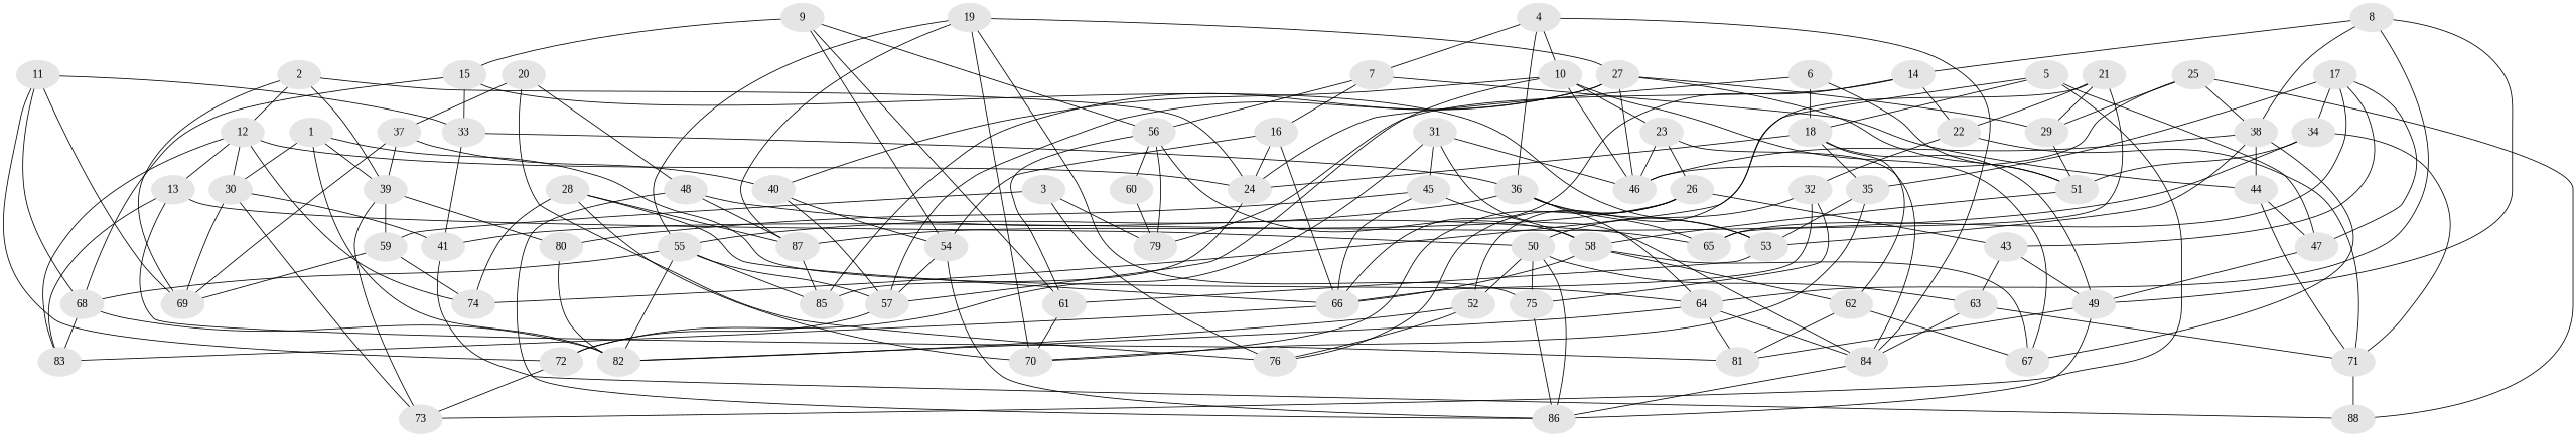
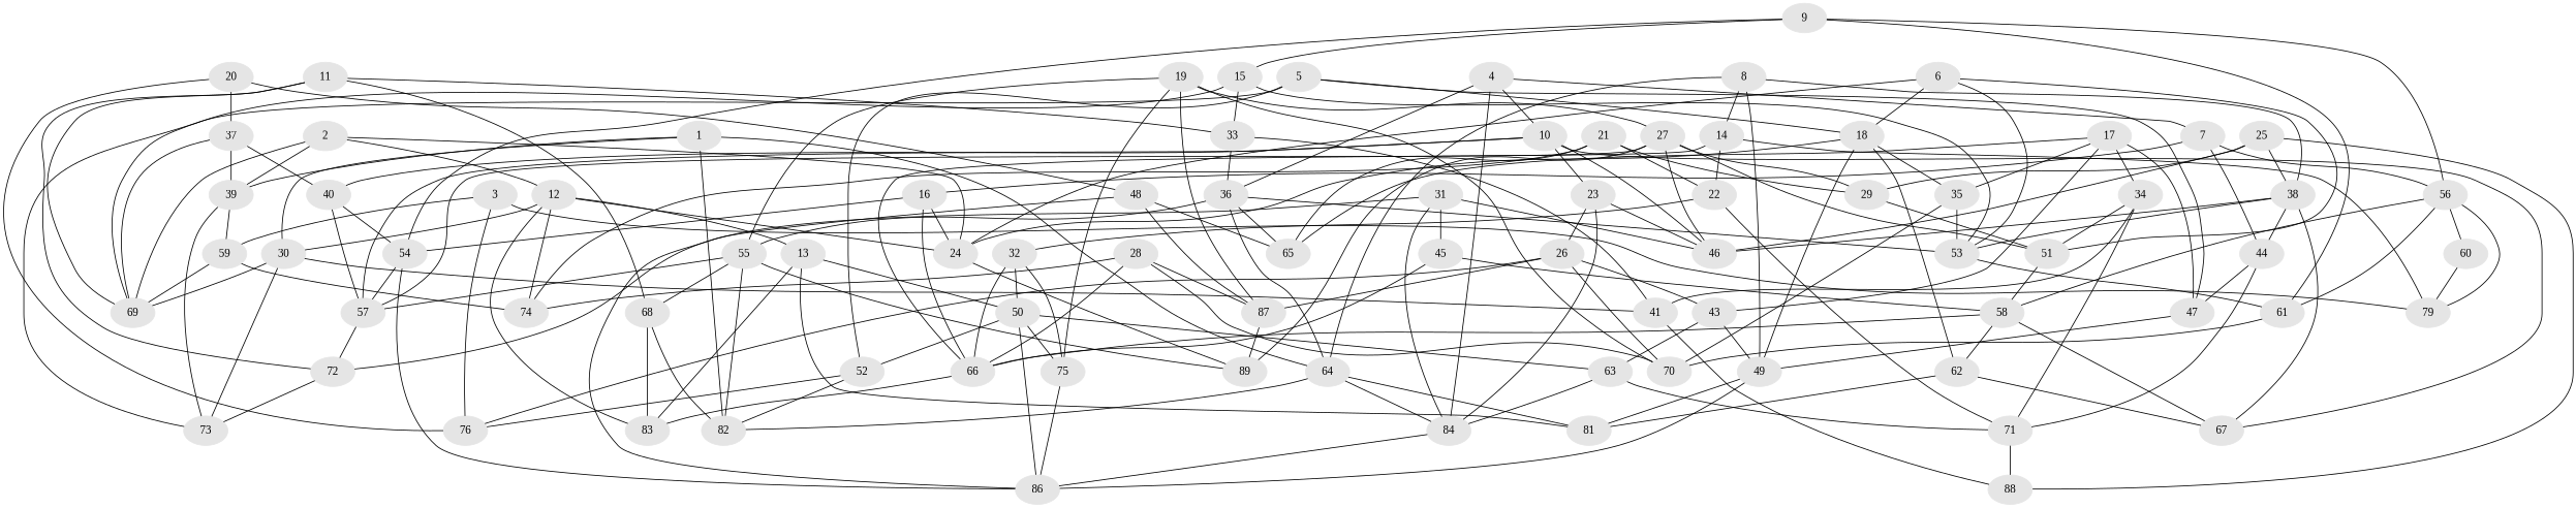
  graph {
    fontname="Liberation Serif"
    node [color=gray90 fontname="Liberation Serif" style=filled]
    edge [fontname="Liberation Serif" weight=1.0]
    1
    30
    39
    64
    82
    69
    73
    41
    59
-   80
    84
    81
    2
    12
    24
    13
    74
    83
-   85
+   85 [label=89]
    3
    76
    79
    4
    7
    10
    36
    16
    44
    56
    23
    40
    46
    57
    67
    53
    65
    55
    86
    5
    18
    47
    52
    49
    35
    62
    20
    37
    48
    6
    51
    58
    61
    54
    66
    71
    60
    8
    14
    38
    22
    9
    15
    33
    70
    26
    72
    11
    68
    50
    75
    63
    32
    17
    34
    43
    19
    27
    n78 [label=87]
    29
    21
    n81 [label=88]
    25
    28
    31
    45
    1 -- 30
    1 -- 39
    1 -- 64
    1 -- 82
    30 -- 69
    30 -- 73 [weight=2.0]
    30 -- 41
    39 -- 73
    39 -- 59
-   39 -- 80
    64 -- 82
    64 -- 84
    64 -- 81
    41 -- n81
    59 -- 69
    59 -- 74
-   80 -- 82
    84 -- 86
    2 -- 39
    2 -- 69
    2 -- 12
    2 -- 24
    12 -- 30
    12 -- 24
    12 -- 13
    12 -- 74
    12 -- 83
    24 -- 85
    13 -- 81
    13 -- 83
    13 -- 50
    3 -- 59
    3 -- 76
    3 -- 79 [weight=2.0]
    4 -- 84
    4 -- 7
    4 -- 10
    4 -- 36
    7 -- 16
    7 -- 44
    7 -- 56
    10 -- 23
    10 -- 40
    10 -- 46
    10 -- 57
    10 -- 67
    36 -- 64
    36 -- 53
    36 -- 65
    36 -- 55
    16 -- 24
    16 -- 54
    16 -- 66
    44 -- 47
    44 -- 71
    56 -- 79
    56 -- 58
    56 -- 61
    56 -- 60
    23 -- 84
    23 -- 46
    23 -- 26
    40 -- 57
    40 -- 54
    57 -- 72
    53 -- 61
    55 -- 82
    55 -- 85
    55 -- 57
    55 -- 68
    5 -- 73 [weight=2.0]
    5 -- 18
    5 -- 47
    5 -- 52
    18 -- 24
    18 -- 49
    18 -- 35
    18 -- 62
    47 -- 49
    52 -- 82
    52 -- 76
    49 -- 81
    49 -- 86
    35 -- 53
    35 -- 70
    62 -- 81
    62 -- 67
    20 -- 76
    20 -- 37
    20 -- 48
    37 -- 39
    37 -- 69
    37 -- 40
    48 -- 65
    48 -- 86
    48 -- n78
    6 -- 24
+   6 -- 53
    6 -- 18
    6 -- 51
    51 -- 58
    58 -- 67
    58 -- 62
    58 -- 66
    61 -- 70
    54 -- 57
    54 -- 86
    66 -- 83
    71 -- n81 [weight=2.0]
    60 -- 79 [weight=2.0]
    8 -- 64
    8 -- 49
    8 -- 14
    8 -- 38
    14 -- 79
    14 -- 66
    14 -- 22
    38 -- 44
    38 -- 46
    38 -- 67
    38 -- 53
    22 -- 71
    22 -- 32
    9 -- 56
    9 -- 61
    9 -- 54
    9 -- 15
-   15 -- 68
+   15 -- 69
    15 -- 53
    15 -- 33
    33 -- 41
    33 -- 36
    26 -- 76
    26 -- 70
    26 -- 43
    26 -- n78 [weight=2.0]
    72 -- 73
    11 -- 69
    11 -- 33
    11 -- 72
    11 -- 68
    68 -- 82
    68 -- 83
    50 -- 86
    50 -- 52
    50 -- 75
    50 -- 63
    75 -- 86
    63 -- 84
    63 -- 71
    32 -- 66
    32 -- 50
    32 -- 75
    17 -- 65
    17 -- 47
    17 -- 35 [weight=2.0]
    17 -- 34
    17 -- 43
    34 -- 41
    34 -- 51
    34 -- 71
    43 -- 49
    43 -- 63
    19 -- 55
    19 -- 70 [weight=2.0]
    19 -- 75
    19 -- 27
    19 -- n78
    27 -- 85
    27 -- 46
    27 -- 57
    27 -- 51
    27 -- 29
    n78 -- 85
    29 -- 51
    21 -- 74
    21 -- 65
    21 -- 22
    21 -- 29
    25 -- 46
    25 -- 38
    25 -- 29
    25 -- n81
    28 -- 74
    28 -- 66
    28 -- 70
    28 -- n78
    31 -- 84
    31 -- 46
    31 -- 72
    31 -- 45
-   45 -- 80
    45 -- 58
    45 -- 66
  }
